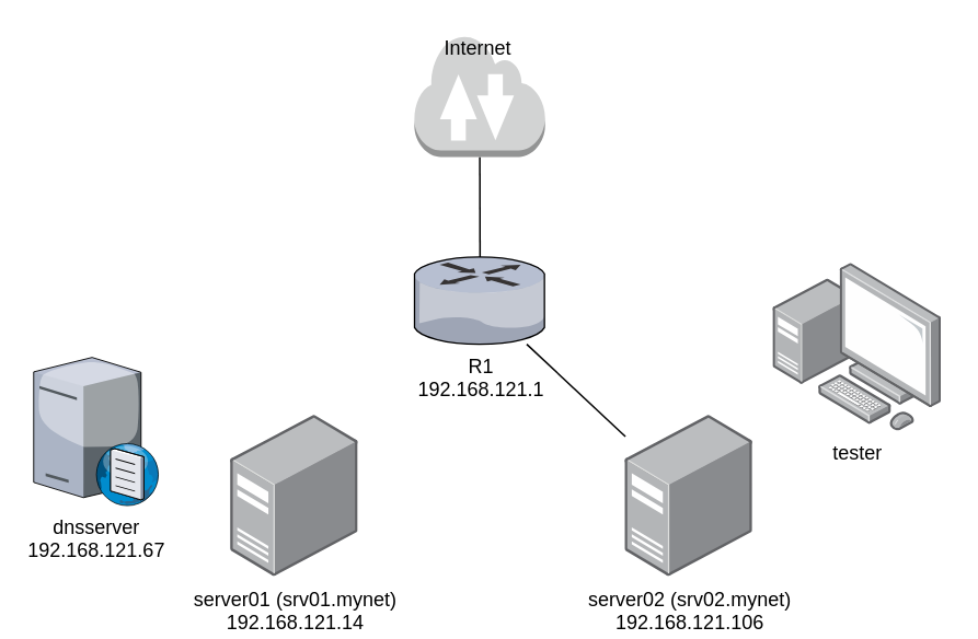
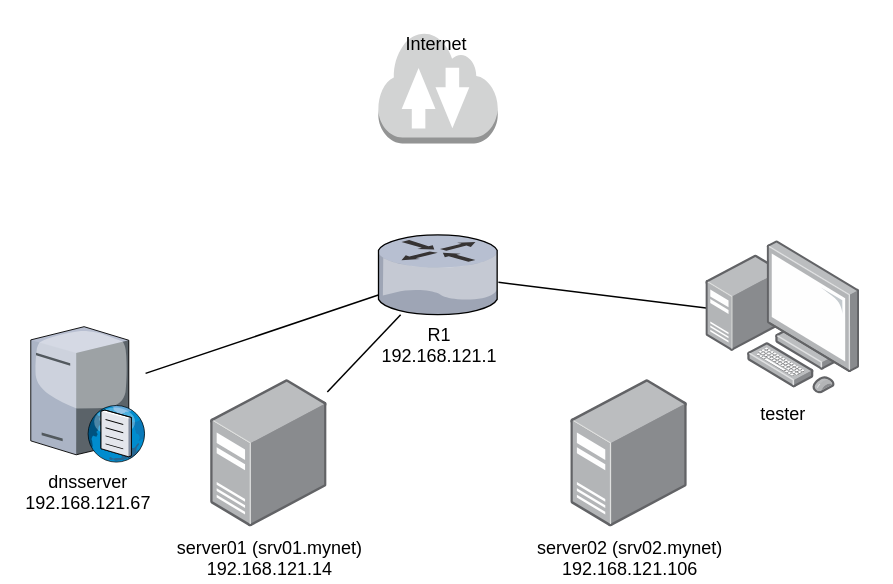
  <mxCell id="0" />
  <mxCell id="1" parent="0" />
  <mxCell id="2" value="server01 (srv01.mynet)&lt;br&gt;192.168.121.14" style="points=[];aspect=fixed;html=1;align=center;shadow=0;dashed=0;image;image=img/lib/allied_telesis/computer_and_terminals/Server_Desktop.svg;" parent="1" vertex="1"><mxGeometry x="140" y="252.4" width="77.6" height="98.37" as="geometry" /></mxCell>
  <mxCell id="3" value="dnsserver&lt;br&gt;192.168.121.67" style="verticalLabelPosition=bottom;aspect=fixed;html=1;verticalAlign=top;strokeColor=none;align=center;outlineConnect=0;shape=mxgraph.citrix.dns_server;" parent="1" vertex="1"><mxGeometry x="20" y="214.85" width="76.5" height="92.5" as="geometry" /></mxCell>
- <mxCell id="5" style="edgeStyle=none;rounded=0;orthogonalLoop=1;jettySize=auto;html=1;endArrow=none;endFill=0;" parent="1" source="8" target="9" edge="1"><mxGeometry relative="1" as="geometry" /></mxCell>
+ <mxCell id="4" style="rounded=0;orthogonalLoop=1;jettySize=auto;html=1;endArrow=none;endFill=0;" parent="1" source="8" target="10" edge="1"><mxGeometry relative="1" as="geometry" /></mxCell>
+ <mxCell id="6" style="edgeStyle=none;rounded=0;orthogonalLoop=1;jettySize=auto;html=1;endArrow=none;endFill=0;" parent="1" source="8" target="2" edge="1"><mxGeometry relative="1" as="geometry" /></mxCell>
+ <mxCell id="7" style="edgeStyle=none;rounded=0;orthogonalLoop=1;jettySize=auto;html=1;endArrow=none;endFill=0;" parent="1" source="8" target="3" edge="1"><mxGeometry relative="1" as="geometry" /></mxCell>
  <mxCell id="8" value="R1&lt;br&gt;192.168.121.1" style="verticalLabelPosition=bottom;aspect=fixed;html=1;verticalAlign=top;strokeColor=none;align=center;outlineConnect=0;shape=mxgraph.citrix.router;" parent="1" vertex="1"><mxGeometry x="251.6" y="156" width="80" height="53.09" as="geometry" /></mxCell>
  <mxCell id="9" value="server02 (srv02.mynet)&lt;br&gt;192.168.121.106" style="points=[];aspect=fixed;html=1;align=center;shadow=0;dashed=0;image;image=img/lib/allied_telesis/computer_and_terminals/Server_Desktop.svg;" parent="1" vertex="1"><mxGeometry x="380" y="252.4" width="77.6" height="98.37" as="geometry" /></mxCell>
  <mxCell id="10" value="tester" style="points=[];aspect=fixed;html=1;align=center;shadow=0;dashed=0;image;image=img/lib/allied_telesis/computer_and_terminals/Personal_Computer_with_Server.svg;" parent="1" vertex="1"><mxGeometry x="470" y="159.9" width="102.4" height="102.4" as="geometry" /></mxCell>
- <mxCell id="11" style="rounded=0;orthogonalLoop=1;jettySize=auto;html=1;endArrow=none;endFill=0;" edge="1" parent="1" source="12" target="8"><mxGeometry relative="1" as="geometry" /></mxCell>
  <mxCell id="12" value="Internet" style="outlineConnect=0;dashed=0;verticalLabelPosition=bottom;verticalAlign=top;align=center;html=1;shape=mxgraph.aws3.internet_2;fillColor=#D2D3D3;gradientColor=none;direction=east;noLabel=0;movableLabel=0;" vertex="1" parent="1"><mxGeometry x="251.6" y="20" width="79.5" height="75" as="geometry"><mxPoint x="-1" y="-80" as="offset" /></mxGeometry></mxCell>
